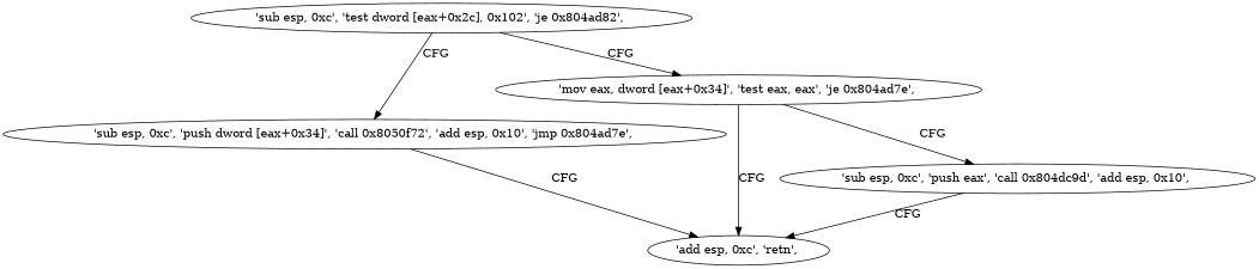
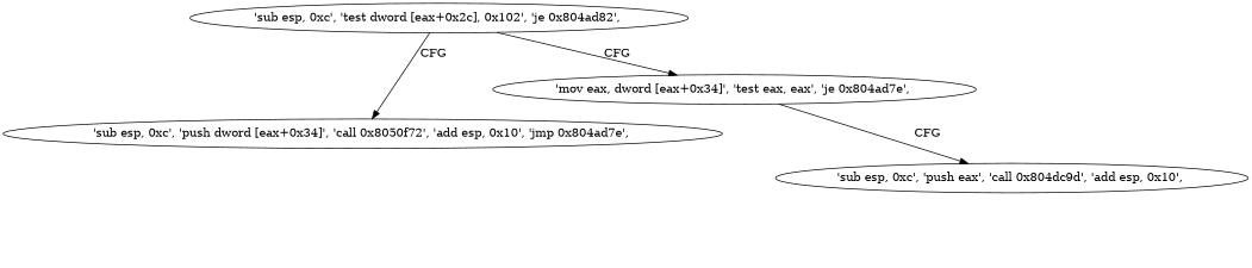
  digraph {
    n1 [label="'sub esp, 0xc', 'test dword [eax+0x2c], 0x102', 'je 0x804ad82', "]
    n2 [label="'sub esp, 0xc', 'push dword [eax+0x34]', 'call 0x8050f72', 'add esp, 0x10', 'jmp 0x804ad7e', "]
    n3 [label="'mov eax, dword [eax+0x34]', 'test eax, eax', 'je 0x804ad7e', "]
-   n4 [label="'add esp, 0xc', 'retn', "]
    n5 [label="'sub esp, 0xc', 'push eax', 'call 0x804dc9d', 'add esp, 0x10', "]
    n1 -> n2 [label=CFG]
    n1 -> n3 [label=CFG]
-   n2 -> n4 [label=CFG]
-   n3 -> n4 [label=CFG]
    n3 -> n5 [label=CFG]
-   n5 -> n4 [label=CFG]
  }
